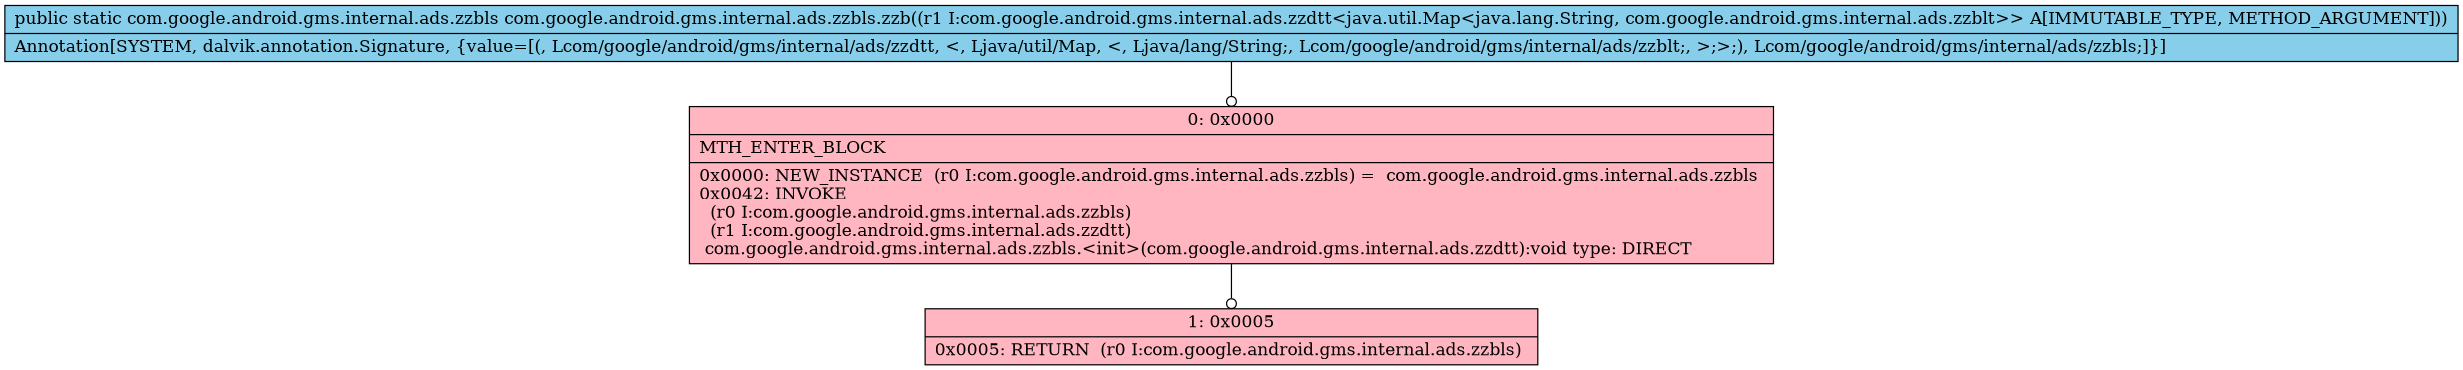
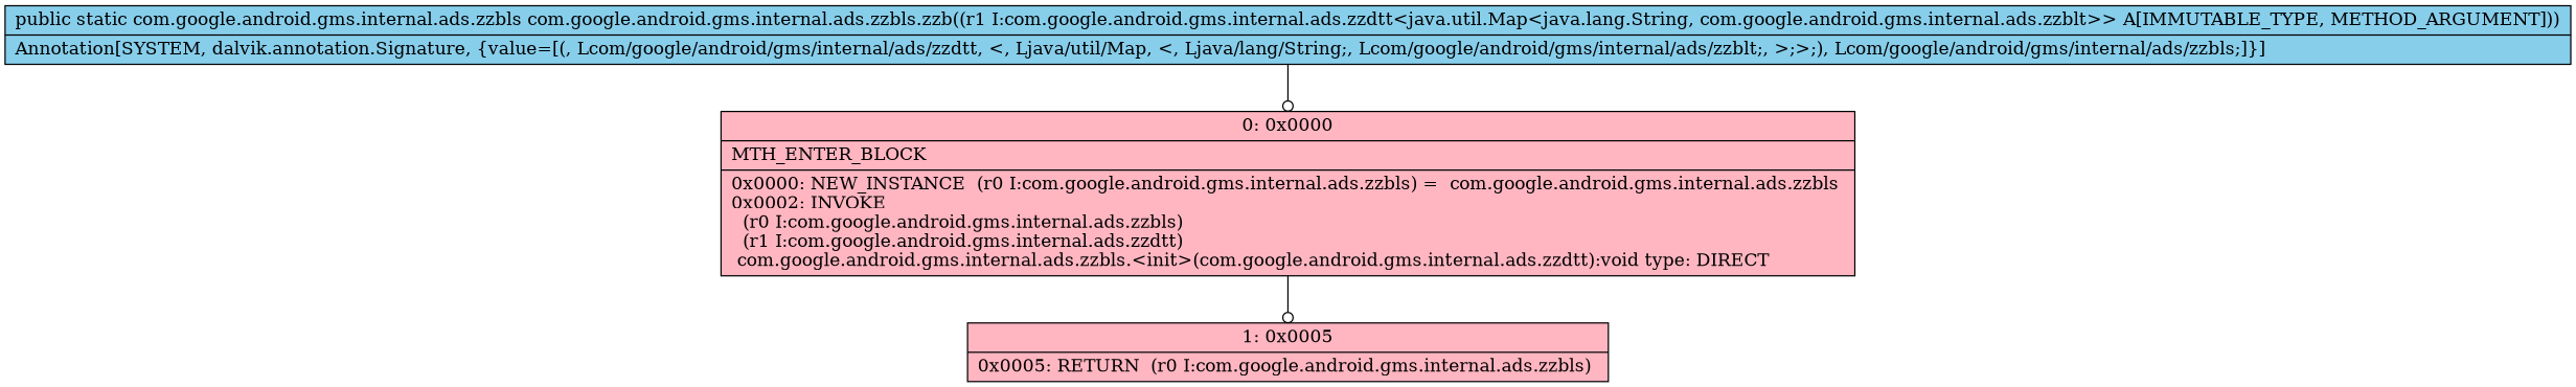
  digraph {
    node [shape=record style=filled fillcolor=lightpink]
    edge [arrowhead=odot]
-   n1 [label="{0\:\ 0x0000|MTH_ENTER_BLOCK\l|0x0000: NEW_INSTANCE  (r0 I:com.google.android.gms.internal.ads.zzbls) =  com.google.android.gms.internal.ads.zzbls \l0x0042: INVOKE  \l  (r0 I:com.google.android.gms.internal.ads.zzbls)\l  (r1 I:com.google.android.gms.internal.ads.zzdtt)\l com.google.android.gms.internal.ads.zzbls.\<init\>(com.google.android.gms.internal.ads.zzdtt):void type: DIRECT \l}"]
+   n1 [label="{0\:\ 0x0000|MTH_ENTER_BLOCK\l|0x0000: NEW_INSTANCE  (r0 I:com.google.android.gms.internal.ads.zzbls) =  com.google.android.gms.internal.ads.zzbls \l0x0002: INVOKE  \l  (r0 I:com.google.android.gms.internal.ads.zzbls)\l  (r1 I:com.google.android.gms.internal.ads.zzdtt)\l com.google.android.gms.internal.ads.zzbls.\<init\>(com.google.android.gms.internal.ads.zzdtt):void type: DIRECT \l}"]
    n2 [label="{1\:\ 0x0005|0x0005: RETURN  (r0 I:com.google.android.gms.internal.ads.zzbls) \l}"]
    n3 [label="{public static com.google.android.gms.internal.ads.zzbls com.google.android.gms.internal.ads.zzbls.zzb((r1 I:com.google.android.gms.internal.ads.zzdtt\<java.util.Map\<java.lang.String, com.google.android.gms.internal.ads.zzblt\>\> A[IMMUTABLE_TYPE, METHOD_ARGUMENT]))  | Annotation[SYSTEM, dalvik.annotation.Signature, \{value=[(, Lcom\/google\/android\/gms\/internal\/ads\/zzdtt, \<, Ljava\/util\/Map, \<, Ljava\/lang\/String;, Lcom\/google\/android\/gms\/internal\/ads\/zzblt;, \>;\>;), Lcom\/google\/android\/gms\/internal\/ads\/zzbls;]\}]\l}" fillcolor=skyblue]
    n1 -> n2
    n3 -> n1
  }
